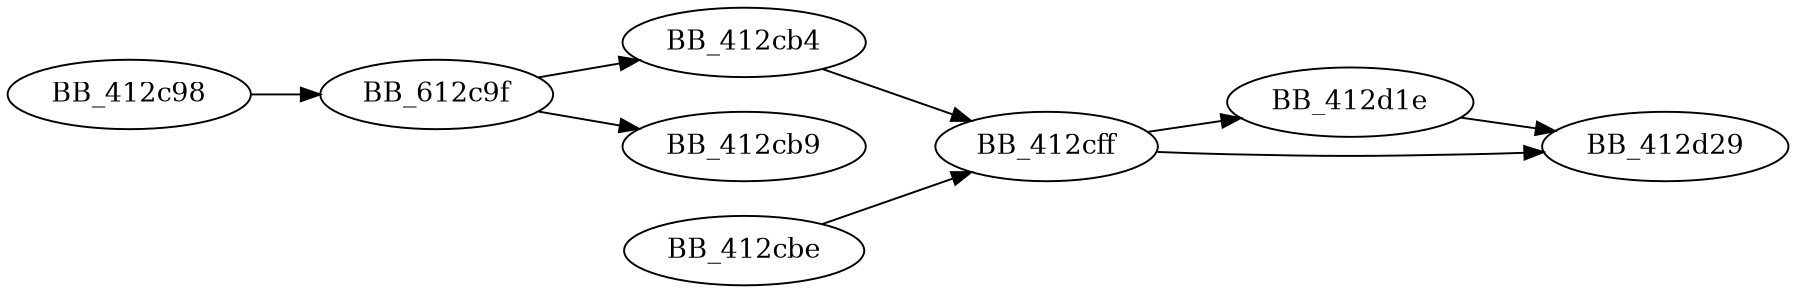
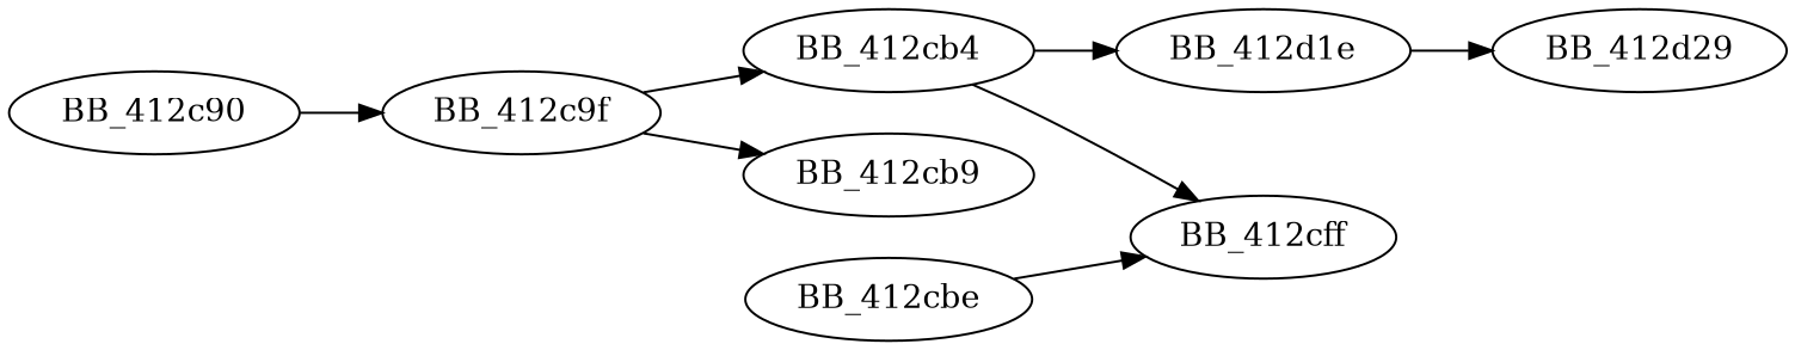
  digraph {
    rankdir=LR
-   BB_412c90 [label=BB_412c98]
-   BB_412c9f [label=BB_612c9f]
+   BB_412c90
+   BB_412c9f
    BB_412cb4
    BB_412cb9
    BB_412cbe
    BB_412cff
    BB_412d1e
    n8 [label=BB_412d29]
    BB_412c90 -> BB_412c9f
    BB_412c9f -> BB_412cb4
    BB_412c9f -> BB_412cb9
    BB_412cb4 -> BB_412cff
    BB_412cbe -> BB_412cff
-   BB_412cff -> BB_412d1e
-   BB_412cff -> n8
+   BB_412cb4 -> BB_412d1e
    BB_412d1e -> n8
  }
